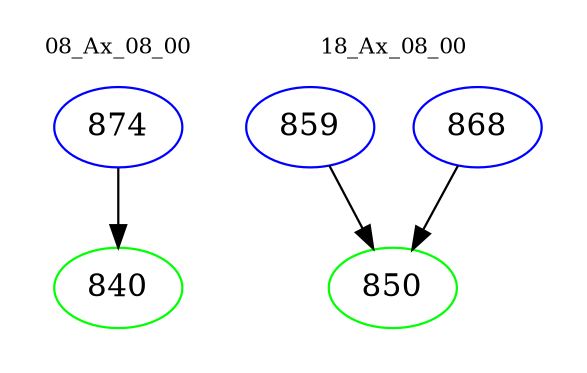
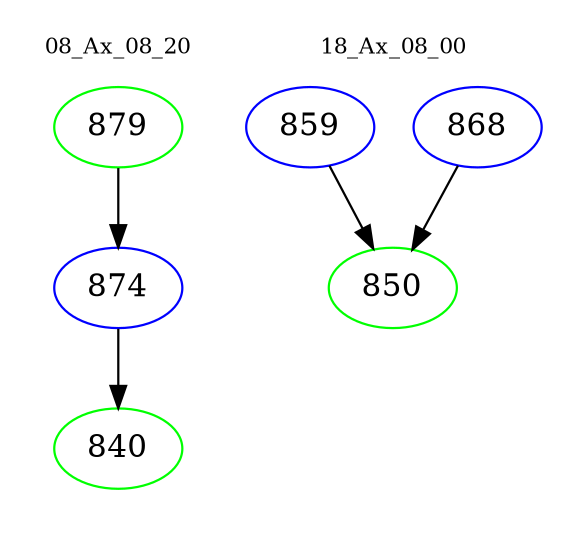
  digraph {
    fontname="DejaVu Serif"
    node [color=green fontname="DejaVu Serif"]
    edge [color=black fontname="DejaVu Serif"]
+   n1 [label=879]
    n2 [color=blue label=874]
    n3 [label=840]
    n4 [color=blue label=868]
    n5 [color=blue label=859]
    n6 [label=850]
    subgraph cluster_1 {
      color=white
      fontsize=10
-     label="08_Ax_08_00"
+     label="08_Ax_08_20"
+     n1
      n2
      n3
    }
    subgraph cluster_2 {
      color=white
      fontsize=10
      label="18_Ax_08_00"
      n4
      n5
      n6
    }
+   n1 -> n2
    n2 -> n3
    n4 -> n6
    n5 -> n6
  }
